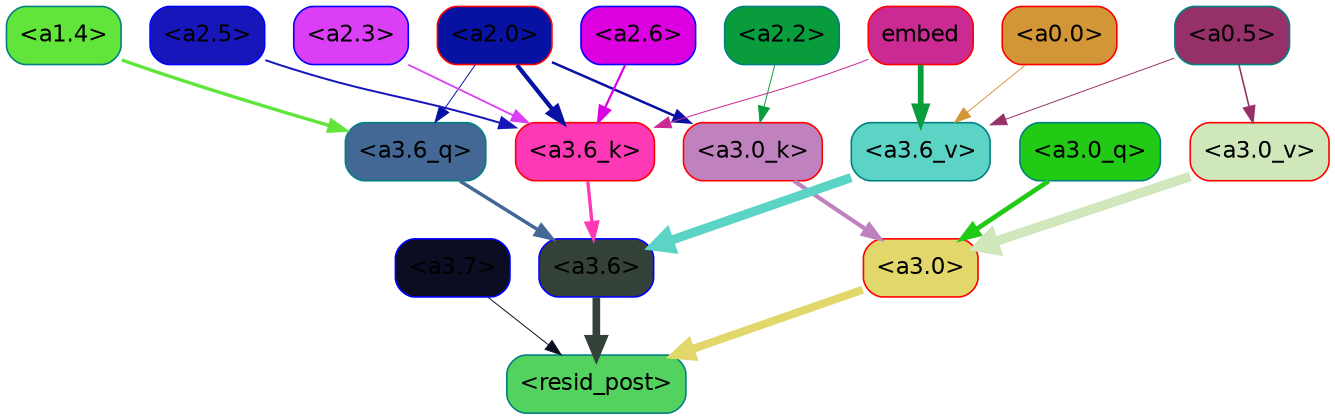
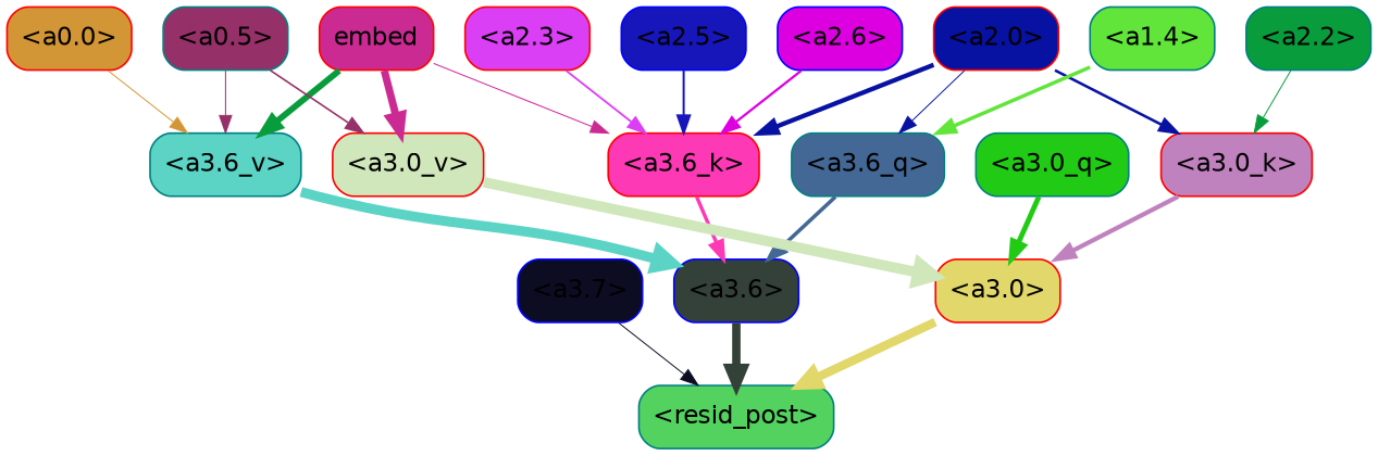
  strict digraph {
    splines=true
    node [color=teal fontname=Helvetica shape=box style="filled, rounded"]
    edge [color="#0711a2" penwidth=0.6]
    "<a3.7>" [color=blue fillcolor="#0c0c23"]
    "<resid_post>" [fillcolor="#53d260"]
    "<a3.6>" [color=blue fillcolor="#334139"]
    "<a3.0>" [color=red fillcolor="#e2d76a"]
    "<a3.6_q>" [fillcolor="#436896"]
    "<a3.0_q>" [fillcolor="#21cb15"]
    "<a3.6_k>" [color=red fillcolor="#fd39b5"]
    "<a3.0_k>" [color=red fillcolor="#c082be"]
    "<a3.6_v>" [fillcolor="#5bd4c6"]
    "<a3.0_v>" [color=red fillcolor="#cfe7bb"]
    "<a2.0>" [color=red fillcolor="#0711a2"]
    "<a1.4>" [fillcolor="#61e53b"]
    "<a2.6>" [color=blue fillcolor="#dc00e1"]
    "<a2.5>" [color=blue fillcolor="#1716bb"]
-   "<a2.3>" [color=blue fillcolor="#da3ff5"]
+   "<a2.3>" [color=red fillcolor="#da3ff5"]
    "<a2.2>" [fillcolor="#089c3c"]
    embed [color=red fillcolor="#cb2a93"]
    "<a0.5>" [fillcolor="#963068"]
    "<a0.0>" [color=red fillcolor="#d39636"]
    "<a3.7>" -> "<resid_post>" [color="#0c0c23"]
    "<a3.6>" -> "<resid_post>" [color="#334139" penwidth=4.748674273490906]
    "<a3.0>" -> "<resid_post>" [color="#e2d76a" penwidth=5.004031300544739]
    "<a3.6_q>" -> "<a3.6>" [color="#436896" penwidth=2.1656854450702667]
    "<a3.0_q>" -> "<a3.0>" [color="#21cb15" penwidth=2.95696559548378]
    "<a3.6_k>" -> "<a3.6>" [color="#fd39b5" penwidth=2.086437076330185]
    "<a3.0_k>" -> "<a3.0>" [color="#c082be" penwidth=2.5988530814647675]
    "<a3.6_v>" -> "<a3.6>" [color="#5bd4c6" penwidth=5.669987380504608]
    "<a3.0_v>" -> "<a3.0>" [color="#cfe7bb" penwidth=5.9515902400016785]
    "<a2.0>" -> "<a3.6_q>"
    "<a2.0>" -> "<a3.6_k>" [penwidth=2.6423546075820923]
    "<a2.0>" -> "<a3.0_k>" [penwidth=1.5482127666473389]
    "<a1.4>" -> "<a3.6_q>" [color="#61e53b" penwidth=2.1035547256469727]
    "<a2.6>" -> "<a3.6_k>" [color="#dc00e1" penwidth=1.3718644380569458]
    "<a2.5>" -> "<a3.6_k>" [color="#1716bb" penwidth=1.231603980064392]
    "<a2.3>" -> "<a3.6_k>" [color="#da3ff5" penwidth=1.1117559671401978]
    "<a2.2>" -> "<a3.0_k>" [color="#089c3c"]
    embed -> "<a3.6_k>" [color="#cb2a93" penwidth=0.6229734420776367]
    embed -> "<a3.6_v>" [color="#089c3c" penwidth=3.56406831741333]
+   embed -> "<a3.0_v>" [color="#cb2a93" penwidth=4.293717980384827]
    "<a0.5>" -> "<a3.6_v>" [color="#963068"]
    "<a0.5>" -> "<a3.0_v>" [color="#963068" penwidth=0.9916514158248901]
    "<a0.0>" -> "<a3.6_v>" [color="#d39636"]
  }
